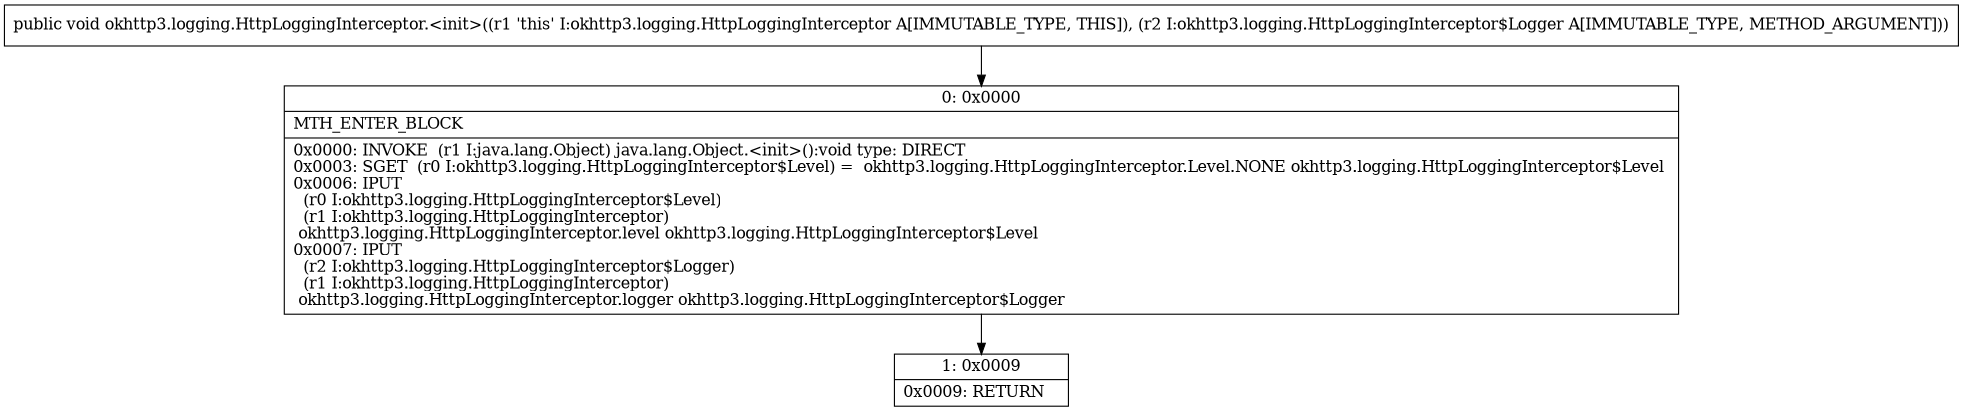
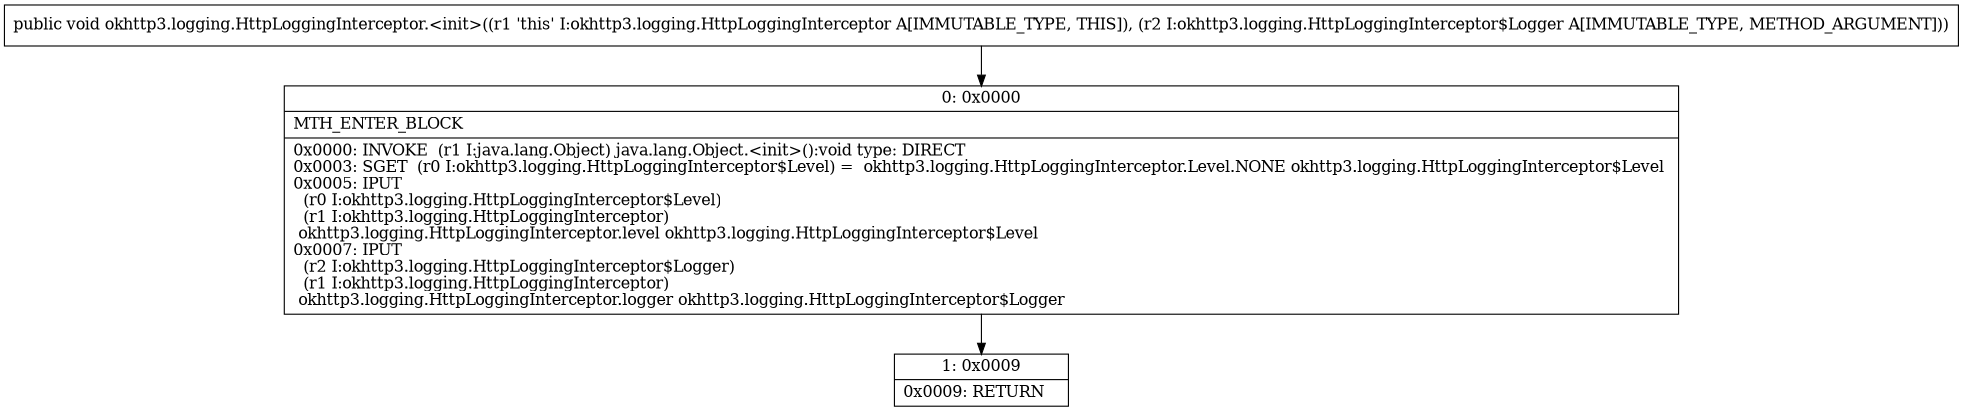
  digraph {
    node [shape=record]
-   n1 [label="{0\:\ 0x0000|MTH_ENTER_BLOCK\l|0x0000: INVOKE  (r1 I:java.lang.Object) java.lang.Object.\<init\>():void type: DIRECT \l0x0003: SGET  (r0 I:okhttp3.logging.HttpLoggingInterceptor$Level) =  okhttp3.logging.HttpLoggingInterceptor.Level.NONE okhttp3.logging.HttpLoggingInterceptor$Level \l0x0006: IPUT  \l  (r0 I:okhttp3.logging.HttpLoggingInterceptor$Level)\l  (r1 I:okhttp3.logging.HttpLoggingInterceptor)\l okhttp3.logging.HttpLoggingInterceptor.level okhttp3.logging.HttpLoggingInterceptor$Level \l0x0007: IPUT  \l  (r2 I:okhttp3.logging.HttpLoggingInterceptor$Logger)\l  (r1 I:okhttp3.logging.HttpLoggingInterceptor)\l okhttp3.logging.HttpLoggingInterceptor.logger okhttp3.logging.HttpLoggingInterceptor$Logger \l}"]
+   n1 [label="{0\:\ 0x0000|MTH_ENTER_BLOCK\l|0x0000: INVOKE  (r1 I:java.lang.Object) java.lang.Object.\<init\>():void type: DIRECT \l0x0003: SGET  (r0 I:okhttp3.logging.HttpLoggingInterceptor$Level) =  okhttp3.logging.HttpLoggingInterceptor.Level.NONE okhttp3.logging.HttpLoggingInterceptor$Level \l0x0005: IPUT  \l  (r0 I:okhttp3.logging.HttpLoggingInterceptor$Level)\l  (r1 I:okhttp3.logging.HttpLoggingInterceptor)\l okhttp3.logging.HttpLoggingInterceptor.level okhttp3.logging.HttpLoggingInterceptor$Level \l0x0007: IPUT  \l  (r2 I:okhttp3.logging.HttpLoggingInterceptor$Logger)\l  (r1 I:okhttp3.logging.HttpLoggingInterceptor)\l okhttp3.logging.HttpLoggingInterceptor.logger okhttp3.logging.HttpLoggingInterceptor$Logger \l}"]
    n2 [label="{1\:\ 0x0009|0x0009: RETURN   \l}"]
    n3 [label="{public void okhttp3.logging.HttpLoggingInterceptor.\<init\>((r1 'this' I:okhttp3.logging.HttpLoggingInterceptor A[IMMUTABLE_TYPE, THIS]), (r2 I:okhttp3.logging.HttpLoggingInterceptor$Logger A[IMMUTABLE_TYPE, METHOD_ARGUMENT])) }"]
    n1 -> n2
    n3 -> n1
  }
